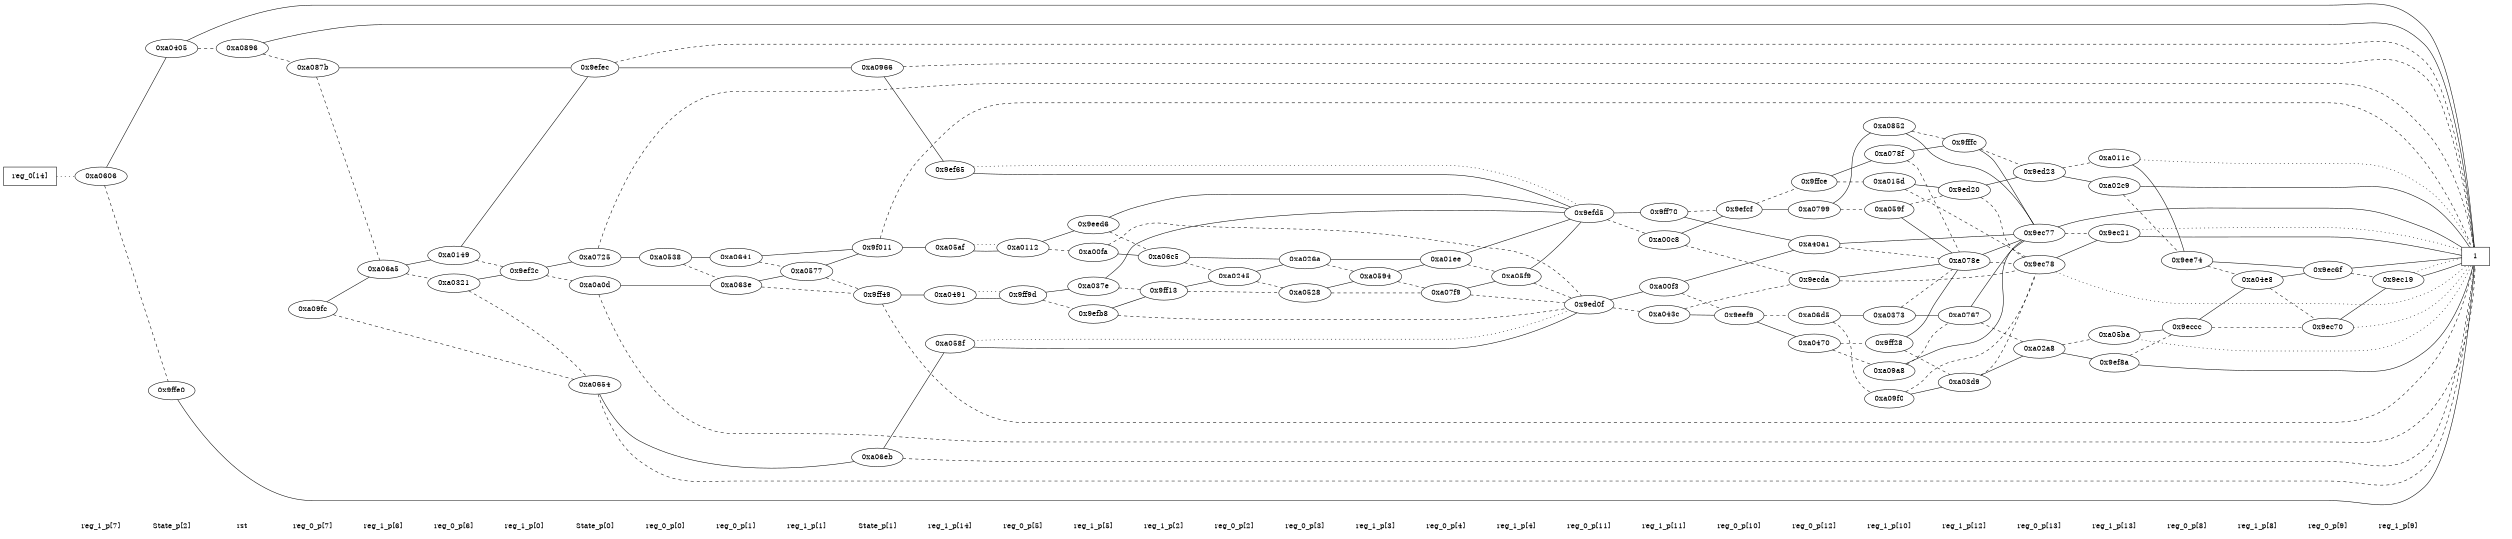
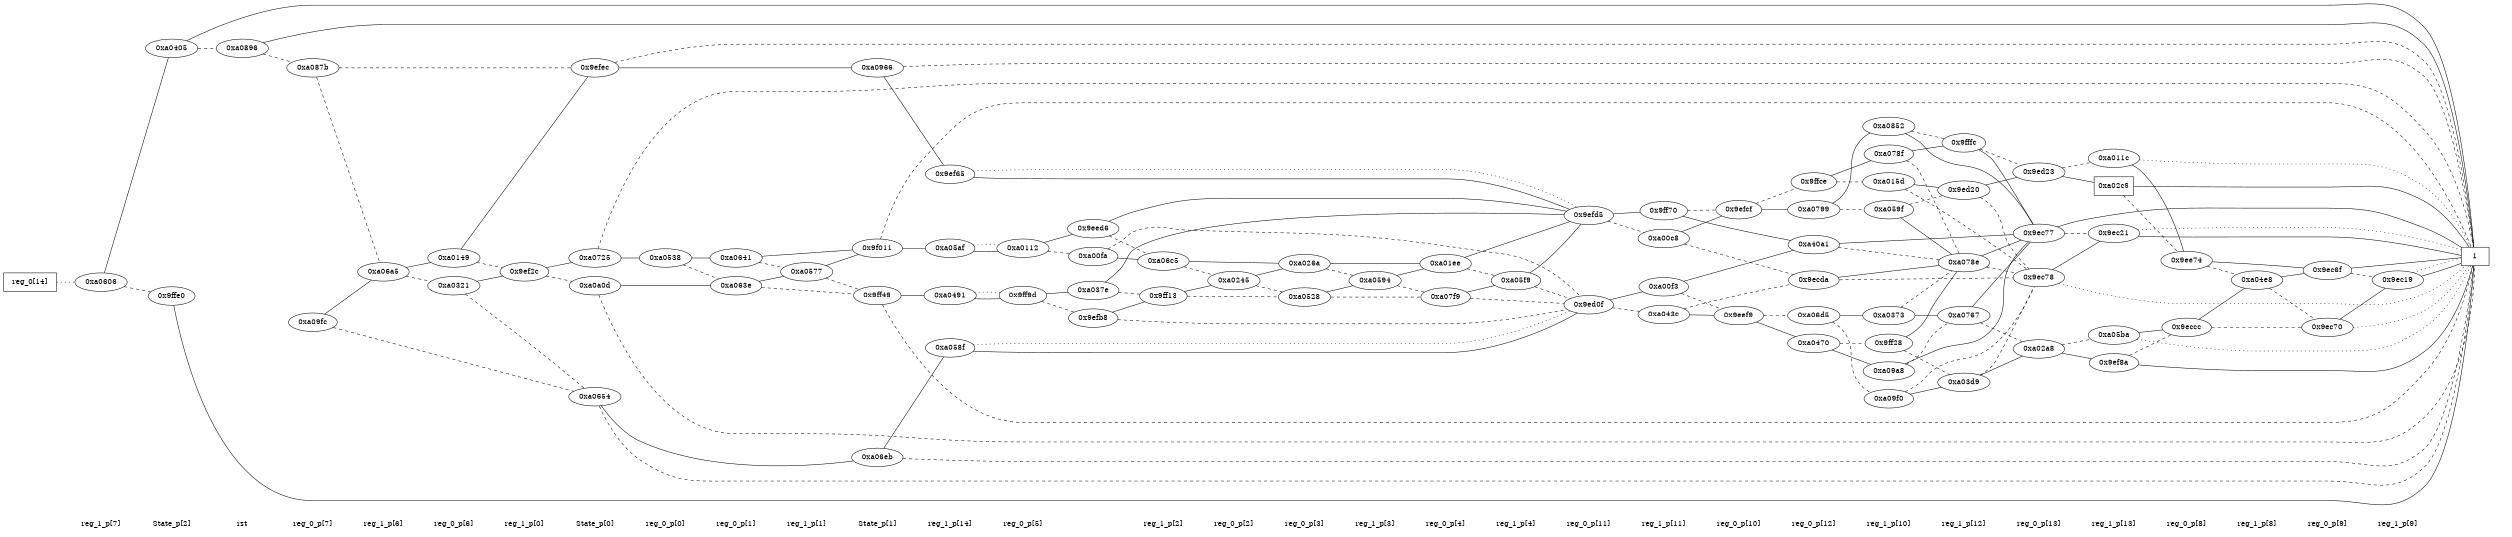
  digraph {
    rankdir=LR
    edge [dir=none]
    "CONST NODES" [shape=plaintext style=invis]
    " reg_1_p[7] " [shape=plaintext]
    " State_p[2] " [shape=plaintext]
    " rst " [shape=plaintext]
    " reg_0_p[7] " [shape=plaintext]
    " reg_1_p[6] " [shape=plaintext]
    " reg_0_p[6] " [shape=plaintext]
    " reg_1_p[0] " [shape=plaintext]
    " State_p[0] " [shape=plaintext]
    " reg_0_p[0] " [shape=plaintext]
    " reg_0_p[1] " [shape=plaintext]
    " reg_1_p[1] " [shape=plaintext]
    " State_p[1] " [shape=plaintext]
    " reg_1_p[14] " [shape=plaintext]
    " reg_0_p[5] " [shape=plaintext]
-   " reg_1_p[5] " [shape=plaintext]
    " reg_1_p[2] " [shape=plaintext]
    " reg_0_p[2] " [shape=plaintext]
    " reg_0_p[3] " [shape=plaintext]
    " reg_1_p[3] " [shape=plaintext]
    " reg_0_p[4] " [shape=plaintext]
    " reg_1_p[4] " [shape=plaintext]
    " reg_0_p[11] " [shape=plaintext]
    " reg_1_p[11] " [shape=plaintext]
    " reg_0_p[10] " [shape=plaintext]
    " reg_0_p[12] " [shape=plaintext]
    " reg_1_p[10] " [shape=plaintext]
    " reg_1_p[12] " [shape=plaintext]
    " reg_0_p[13] " [shape=plaintext]
    " reg_1_p[13] " [shape=plaintext]
    " reg_0_p[8] " [shape=plaintext]
    " reg_1_p[8] " [shape=plaintext]
    " reg_0_p[9] " [shape=plaintext]
    " reg_1_p[9] " [shape=plaintext]
    "  reg_0[14]  " [shape=box]
    "0xa0606"
    "0xa0405"
    "0x9ffe0"
    "0xa0896"
    "0xa087b"
    "0xa09fc"
    "0xa06a5"
    "0xa0149"
    "0xa0321"
    "0x9ef2c"
    "0x9efec"
    "0xa0654"
    "0xa0a0d"
    "0xa0725"
    "0xa0538"
    "0xa063e"
    "0xa0641"
    "0x9efd5"
    "0x9ed0f"
    "0xa0577"
    "0xa0966"
    "0xa06eb"
    "0x9f011"
    "0x9ff49"
    "0xa0491"
    "0xa05af"
    "0x9ef65"
    "0xa058f"
    "0xa0112"
    "0x9ff9d"
    "0x9efb8"
    "0xa037e"
    "0x9eed6"
    "0xa00fa"
    "0x9ff13"
    "0xa06c5"
    "0xa0245"
    "0xa0528"
    "0xa026a"
    "0xa0594"
    "0xa01ee"
    "0xa07f9"
    "0xa05f9"
    "0xa043c"
    "0x9ff70"
    "0xa00c8"
    "0xa00f3"
    "0x9eef9"
    "0x9efcf"
    "0x9ffce"
    n86 [label="0xa40a1"]
    "0xa0470"
    "0x9ecda"
    "0xa06d5"
    "0xa0799"
    "0xa0373"
    "0xa059f"
    "0xa015d"
    "0x9ff28"
    "0xa0852"
    "0xa09a8"
    "0xa09f0"
    "0xa078f"
    "0xa078e"
    "0xa0767"
    "0x9ed20"
    "0xa03d9"
    "0x9fffc"
    "0x9ec78"
    "0x9ed23"
    "0x9ec77"
    "0xa02a8"
    "0xa011c"
    "0x9ef8a"
    "0x9ec21"
    "0xa05ba"
-   "0xa02c9"
+   "0xa02c9" [shape=box]
    "0x9eccc"
    "0x9ee74"
    "0xa04e8"
    "0x9ec70"
    "0x9ec6f"
    "0x9ec19"
    n119 [label=1 shape=box]
    subgraph sub_1 {
      "CONST NODES"
      " reg_1_p[7] "
      " State_p[2] "
      " rst "
      " reg_0_p[7] "
      " reg_1_p[6] "
      " reg_0_p[6] "
      " reg_1_p[0] "
      " State_p[0] "
      " reg_0_p[0] "
      " reg_0_p[1] "
      " reg_1_p[1] "
      " State_p[1] "
      " reg_1_p[14] "
      " reg_0_p[5] "
-     " reg_1_p[5] "
      " reg_1_p[2] "
      " reg_0_p[2] "
      " reg_0_p[3] "
      " reg_1_p[3] "
      " reg_0_p[4] "
      " reg_1_p[4] "
      " reg_0_p[11] "
      " reg_1_p[11] "
      " reg_0_p[10] "
      " reg_0_p[12] "
      " reg_1_p[10] "
      " reg_1_p[12] "
      " reg_0_p[13] "
      " reg_1_p[13] "
      " reg_0_p[8] "
      " reg_1_p[8] "
      " reg_0_p[9] "
      " reg_1_p[9] "
    }
    subgraph sub_2 {
      rank=same
      "  reg_0[14]  "
    }
    subgraph sub_3 {
      rank=same
      " reg_1_p[7] "
      "0xa0606"
    }
    subgraph sub_4 {
      rank=same
      " State_p[2] "
      "0xa0405"
      "0x9ffe0"
    }
    subgraph sub_5 {
      rank=same
      " rst "
      "0xa0896"
    }
    subgraph sub_6 {
      rank=same
      " reg_0_p[7] "
      "0xa087b"
      "0xa09fc"
    }
    subgraph sub_7 {
      rank=same
      " reg_1_p[6] "
      "0xa06a5"
    }
    subgraph sub_8 {
      rank=same
      " reg_0_p[6] "
      "0xa0149"
      "0xa0321"
    }
    subgraph sub_9 {
      rank=same
      " reg_1_p[0] "
      "0x9ef2c"
    }
    subgraph sub_10 {
      rank=same
      " State_p[0] "
      "0x9efec"
      "0xa0654"
      "0xa0a0d"
      "0xa0725"
    }
    subgraph sub_11 {
      rank=same
      " reg_0_p[0] "
      "0xa0538"
    }
    subgraph sub_12 {
      rank=same
      " reg_0_p[1] "
      "0xa063e"
      "0xa0641"
    }
    subgraph sub_13 {
      rank=same
      " reg_0_p[11] "
      "0x9efd5"
      "0x9ed0f"
    }
    subgraph sub_14 {
      rank=same
      " reg_1_p[1] "
      "0xa0577"
    }
    subgraph sub_15 {
      rank=same
      " State_p[1] "
      "0xa0966"
      "0xa06eb"
      "0x9f011"
      "0x9ff49"
    }
    subgraph sub_16 {
      rank=same
      " reg_1_p[14] "
      "0xa0491"
      "0xa05af"
      "0x9ef65"
      "0xa058f"
    }
    subgraph sub_17 {
      rank=same
      " reg_0_p[5] "
      "0xa0112"
      "0x9ff9d"
    }
    subgraph sub_18 {
      rank=same
-     " reg_1_p[5] "
      "0x9efb8"
      "0xa037e"
      "0x9eed6"
      "0xa00fa"
    }
    subgraph sub_19 {
      rank=same
      " reg_1_p[2] "
      "0x9ff13"
      "0xa06c5"
    }
    subgraph sub_20 {
      rank=same
      " reg_0_p[2] "
      "0xa0245"
    }
    subgraph sub_21 {
      rank=same
      " reg_0_p[3] "
      "0xa0528"
      "0xa026a"
    }
    subgraph sub_22 {
      rank=same
      " reg_1_p[3] "
      "0xa0594"
    }
    subgraph sub_23 {
      rank=same
      " reg_0_p[4] "
      "0xa01ee"
      "0xa07f9"
    }
    subgraph sub_24 {
      rank=same
      " reg_1_p[4] "
      "0xa05f9"
    }
    subgraph sub_25 {
      rank=same
      " reg_1_p[11] "
      "0xa043c"
      "0x9ff70"
      "0xa00c8"
      "0xa00f3"
    }
    subgraph sub_26 {
      rank=same
      " reg_0_p[10] "
      "0x9eef9"
      "0x9efcf"
    }
    subgraph sub_27 {
      rank=same
      " reg_0_p[12] "
      "0x9ffce"
      n86
      "0xa0470"
      "0x9ecda"
      "0xa06d5"
      "0xa0799"
    }
    subgraph sub_28 {
      rank=same
      " reg_1_p[10] "
      "0xa0373"
      "0xa059f"
      "0xa015d"
      "0x9ff28"
      "0xa0852"
      "0xa09a8"
      "0xa09f0"
      "0xa078f"
    }
    subgraph sub_29 {
      rank=same
      " reg_1_p[12] "
      "0xa078e"
      "0xa0767"
      "0x9ed20"
      "0xa03d9"
      "0x9fffc"
    }
    subgraph sub_30 {
      rank=same
      " reg_0_p[13] "
      "0x9ec78"
      "0x9ed23"
      "0x9ec77"
      "0xa02a8"
    }
    subgraph sub_31 {
      rank=same
      " reg_1_p[13] "
      "0xa011c"
      "0x9ef8a"
      "0x9ec21"
      "0xa05ba"
      "0xa02c9"
    }
    subgraph sub_32 {
      rank=same
      " reg_0_p[8] "
      "0x9eccc"
      "0x9ee74"
    }
    subgraph sub_33 {
      rank=same
      " reg_1_p[8] "
      "0xa04e8"
    }
    subgraph sub_34 {
      rank=same
      " reg_0_p[9] "
      "0x9ec70"
      "0x9ec6f"
    }
    subgraph sub_35 {
      rank=same
      " reg_1_p[9] "
      "0x9ec19"
    }
    subgraph sub_36 {
      rank=same
      "CONST NODES"
      subgraph sub_37 {
        rank=same
        n119
      }
    }
    " reg_1_p[7] " -> " State_p[2] " [style=invis]
    " State_p[2] " -> " rst " [style=invis]
    " rst " -> " reg_0_p[7] " [style=invis]
    " reg_0_p[7] " -> " reg_1_p[6] " [style=invis]
    " reg_1_p[6] " -> " reg_0_p[6] " [style=invis]
    " reg_0_p[6] " -> " reg_1_p[0] " [style=invis]
    " reg_1_p[0] " -> " State_p[0] " [style=invis]
    " State_p[0] " -> " reg_0_p[0] " [style=invis]
    " reg_0_p[0] " -> " reg_0_p[1] " [style=invis]
    " reg_0_p[1] " -> " reg_1_p[1] " [style=invis]
    " reg_1_p[1] " -> " State_p[1] " [style=invis]
    " State_p[1] " -> " reg_1_p[14] " [style=invis]
    " reg_1_p[14] " -> " reg_0_p[5] " [style=invis]
-   " reg_0_p[5] " -> " reg_1_p[5] " [style=invis]
-   " reg_1_p[5] " -> " reg_1_p[2] " [style=invis]
    " reg_1_p[2] " -> " reg_0_p[2] " [style=invis]
    " reg_0_p[2] " -> " reg_0_p[3] " [style=invis]
    " reg_0_p[3] " -> " reg_1_p[3] " [style=invis]
    " reg_1_p[3] " -> " reg_0_p[4] " [style=invis]
    " reg_0_p[4] " -> " reg_1_p[4] " [style=invis]
    " reg_1_p[4] " -> " reg_0_p[11] " [style=invis]
    " reg_0_p[11] " -> " reg_1_p[11] " [style=invis]
    " reg_1_p[11] " -> " reg_0_p[10] " [style=invis]
    " reg_0_p[10] " -> " reg_0_p[12] " [style=invis]
    " reg_0_p[12] " -> " reg_1_p[10] " [style=invis]
    " reg_1_p[10] " -> " reg_1_p[12] " [style=invis]
    " reg_1_p[12] " -> " reg_0_p[13] " [style=invis]
    " reg_0_p[13] " -> " reg_1_p[13] " [style=invis]
    " reg_1_p[13] " -> " reg_0_p[8] " [style=invis]
    " reg_0_p[8] " -> " reg_1_p[8] " [style=invis]
    " reg_1_p[8] " -> " reg_0_p[9] " [style=invis]
    " reg_0_p[9] " -> " reg_1_p[9] " [style=invis]
    " reg_1_p[9] " -> "CONST NODES" [style=invis]
    "  reg_0[14]  " -> "0xa0606" [style=dotted]
    "0xa0606" -> "0xa0405"
    "0xa0606" -> "0x9ffe0" [style=dashed]
    "0xa0405" -> "0xa0896" [style=dashed]
    "0xa0405" -> n119
    "0x9ffe0" -> n119
    "0xa0896" -> "0xa087b" [style=dashed]
    "0xa0896" -> n119
    "0xa087b" -> "0xa06a5" [style=dashed]
-   "0xa087b" -> "0x9efec"
+   "0xa087b" -> "0x9efec" [style=dashed]
    "0xa09fc" -> "0xa06a5"
    "0xa09fc" -> "0xa0654" [style=dashed]
    "0xa06a5" -> "0xa0149"
    "0xa06a5" -> "0xa0321" [style=dashed]
    "0xa0149" -> "0x9ef2c" [style=dashed]
    "0xa0149" -> "0x9efec"
    "0xa0321" -> "0x9ef2c"
    "0xa0321" -> "0xa0654" [style=dashed]
    "0x9ef2c" -> "0xa0a0d" [style=dashed]
    "0x9ef2c" -> "0xa0725"
    "0x9efec" -> "0xa0966"
    "0x9efec" -> n119 [style=dashed]
    "0xa0654" -> "0xa06eb"
    "0xa0654" -> n119 [style=dashed]
    "0xa0a0d" -> "0xa063e"
    "0xa0a0d" -> n119 [style=dashed]
    "0xa0725" -> "0xa0538"
    "0xa0725" -> n119 [style=dashed]
    "0xa0538" -> "0xa063e" [style=dashed]
    "0xa0538" -> "0xa0641"
    "0xa063e" -> "0xa0577"
    "0xa063e" -> "0x9ff49" [style=dashed]
    "0xa0641" -> "0xa0577" [style=dashed]
    "0xa0641" -> "0x9f011"
    "0x9efd5" -> "0x9ff70"
    "0x9efd5" -> "0xa00c8" [style=dashed]
    "0x9ed0f" -> "0xa043c" [style=dashed]
    "0x9ed0f" -> "0xa00f3"
    "0xa0577" -> "0x9f011"
    "0xa0577" -> "0x9ff49" [style=dashed]
    "0xa0966" -> "0x9ef65"
    "0xa0966" -> n119 [style=dashed]
    "0xa06eb" -> "0xa058f"
    "0xa06eb" -> n119 [style=dashed]
    "0x9f011" -> "0xa05af"
    "0x9f011" -> n119 [style=dashed]
    "0x9ff49" -> "0xa0491"
    "0x9ff49" -> n119 [style=dashed]
    "0xa0491" -> "0x9ff9d"
    "0xa0491" -> "0x9ff9d" [style=dotted]
    "0xa05af" -> "0xa0112"
    "0xa05af" -> "0xa0112" [style=dotted]
    "0x9ef65" -> "0x9efd5"
    "0x9ef65" -> "0x9efd5" [style=dotted]
    "0xa058f" -> "0x9ed0f"
    "0xa058f" -> "0x9ed0f" [style=dotted]
    "0xa0112" -> "0x9eed6"
    "0xa0112" -> "0xa00fa" [style=dashed]
    "0x9ff9d" -> "0x9efb8" [style=dashed]
    "0x9ff9d" -> "0xa037e"
    "0x9efb8" -> "0x9ed0f" [style=dashed]
    "0x9efb8" -> "0x9ff13"
    "0xa037e" -> "0x9efd5"
    "0xa037e" -> "0x9ff13" [style=dashed]
    "0x9eed6" -> "0x9efd5"
    "0x9eed6" -> "0xa06c5" [style=dashed]
    "0xa00fa" -> "0x9ed0f" [style=dashed]
    "0xa00fa" -> "0xa06c5"
    "0x9ff13" -> "0xa0245"
    "0x9ff13" -> "0xa0528" [style=dashed]
    "0xa06c5" -> "0xa0245" [style=dashed]
    "0xa06c5" -> "0xa026a"
    "0xa0245" -> "0xa0528" [style=dashed]
    "0xa0245" -> "0xa026a"
    "0xa0528" -> "0xa0594"
    "0xa0528" -> "0xa07f9" [style=dashed]
    "0xa026a" -> "0xa0594" [style=dashed]
    "0xa026a" -> "0xa01ee"
    "0xa0594" -> "0xa01ee"
    "0xa0594" -> "0xa07f9" [style=dashed]
    "0xa01ee" -> "0x9efd5"
    "0xa01ee" -> "0xa05f9" [style=dashed]
    "0xa07f9" -> "0x9ed0f" [style=dashed]
    "0xa07f9" -> "0xa05f9"
    "0xa05f9" -> "0x9efd5"
    "0xa05f9" -> "0x9ed0f" [style=dashed]
    "0xa043c" -> "0x9eef9"
    "0xa043c" -> "0x9ecda" [style=dashed]
    "0x9ff70" -> "0x9efcf" [style=dashed]
    "0x9ff70" -> n86
    "0xa00c8" -> "0x9efcf"
    "0xa00c8" -> "0x9ecda" [style=dashed]
    "0xa00f3" -> "0x9eef9" [style=dashed]
    "0xa00f3" -> n86
    "0x9eef9" -> "0xa0470"
    "0x9eef9" -> "0xa06d5" [style=dashed]
    "0x9efcf" -> "0x9ffce" [style=dashed]
    "0x9efcf" -> "0xa0799"
    "0x9ffce" -> "0xa015d" [style=dashed]
    "0x9ffce" -> "0xa078f"
    n86 -> "0xa078e" [style=dashed]
    n86 -> "0x9ec77"
    "0xa0470" -> "0x9ff28" [style=dashed]
-   "0xa0470" -> "0xa09a8" [style=dashed]
+   "0xa0470" -> "0xa09a8"
    "0x9ecda" -> "0xa078e"
    "0x9ecda" -> "0x9ec78" [style=dashed]
    "0xa06d5" -> "0xa0373"
    "0xa06d5" -> "0xa09f0" [style=dashed]
    "0xa0799" -> "0xa059f" [style=dashed]
    "0xa0799" -> "0xa0852"
    "0xa0373" -> "0xa078e" [style=dashed]
    "0xa0373" -> "0xa0767"
    "0xa059f" -> "0xa078e"
    "0xa059f" -> "0x9ed20" [style=dashed]
    "0xa015d" -> "0x9ed20"
    "0xa015d" -> "0x9ec78" [style=dashed]
    "0x9ff28" -> "0xa078e"
    "0x9ff28" -> "0xa03d9" [style=dashed]
    "0xa0852" -> "0x9fffc" [style=dashed]
    "0xa0852" -> "0x9ec77"
    "0xa09a8" -> "0xa0767" [style=dashed]
    "0xa09a8" -> "0x9ec77"
    "0xa09f0" -> "0xa03d9"
    "0xa09f0" -> "0x9ec78" [style=dashed]
    "0xa078f" -> "0xa078e" [style=dashed]
    "0xa078f" -> "0x9fffc"
    "0xa078e" -> "0x9ec78" [style=dashed]
    "0xa078e" -> "0x9ec77"
    "0xa0767" -> "0x9ec77"
    "0xa0767" -> "0xa02a8" [style=dashed]
    "0x9ed20" -> "0x9ec78" [style=dashed]
    "0x9ed20" -> "0x9ed23"
    "0xa03d9" -> "0x9ec78" [style=dashed]
    "0xa03d9" -> "0xa02a8"
    "0x9fffc" -> "0x9ed23" [style=dashed]
    "0x9fffc" -> "0x9ec77"
    "0x9ec78" -> "0x9ec21"
    "0x9ec78" -> n119 [style=dotted]
    "0x9ed23" -> "0xa011c" [style=dashed]
    "0x9ed23" -> "0xa02c9"
    "0x9ec77" -> "0x9ec21" [style=dashed]
    "0x9ec77" -> n119
    "0xa02a8" -> "0x9ef8a"
    "0xa02a8" -> "0xa05ba" [style=dashed]
    "0xa011c" -> "0x9ee74"
    "0xa011c" -> n119 [style=dotted]
    "0x9ef8a" -> "0x9eccc" [style=dashed]
    "0x9ef8a" -> n119
    "0x9ec21" -> n119
    "0x9ec21" -> n119 [style=dotted]
    "0xa05ba" -> "0x9eccc"
    "0xa05ba" -> n119 [style=dotted]
    "0xa02c9" -> "0x9ee74" [style=dashed]
    "0xa02c9" -> n119
    "0x9eccc" -> "0xa04e8"
    "0x9eccc" -> "0x9ec70" [style=dashed]
    "0x9ee74" -> "0xa04e8" [style=dashed]
    "0x9ee74" -> "0x9ec6f"
    "0xa04e8" -> "0x9ec70" [style=dashed]
    "0xa04e8" -> "0x9ec6f"
    "0x9ec70" -> "0x9ec19"
    "0x9ec70" -> n119 [style=dotted]
    "0x9ec6f" -> "0x9ec19" [style=dashed]
    "0x9ec6f" -> n119
    "0x9ec19" -> n119
    "0x9ec19" -> n119 [style=dotted]
  }
